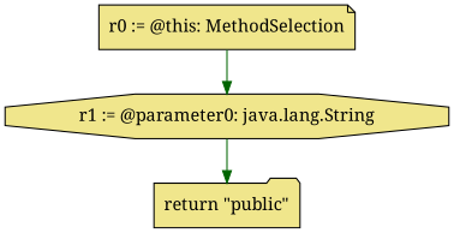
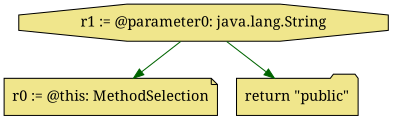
  digraph {
    fontname="Noto Serif"
    node [style=filled fillcolor=khaki fontname="Noto Serif"]
    edge [color=darkgreen fontname="Noto Serif"]
    "r0 := @this: MethodSelection" [shape=note]
    "r1 := @parameter0: java.lang.String" [shape=octagon]
    "return \"public\"" [shape=folder]
-   "r0 := @this: MethodSelection" -> "r1 := @parameter0: java.lang.String"
+   "r1 := @parameter0: java.lang.String" -> "r0 := @this: MethodSelection"
    "r1 := @parameter0: java.lang.String" -> "return \"public\""
  }
